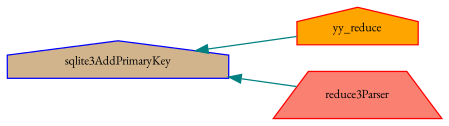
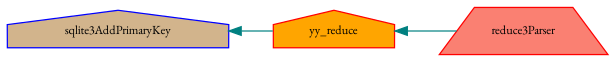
  digraph {
    fontname="EB Garamond"
    rankdir=LR
    node [color=red fontname="EB Garamond" fontsize=10 shape=house style=filled]
    edge [color=teal dir=back fontname="EB Garamond" fontsize=10 labelfontname=FreeSans labelfontsize=10 style=solid]
    n1 [color=blue fillcolor=tan fontcolor=black height=0.2 label=sqlite3AddPrimaryKey width=0.4]
    n2 [fillcolor=orange height=0.2 label=yy_reduce width=0.4]
    n3 [fillcolor=salmon height=0.2 label=reduce3Parser shape=trapezium width=0.4]
    n1 -> n2
-   n1 -> n3
+   n2 -> n3
  }
